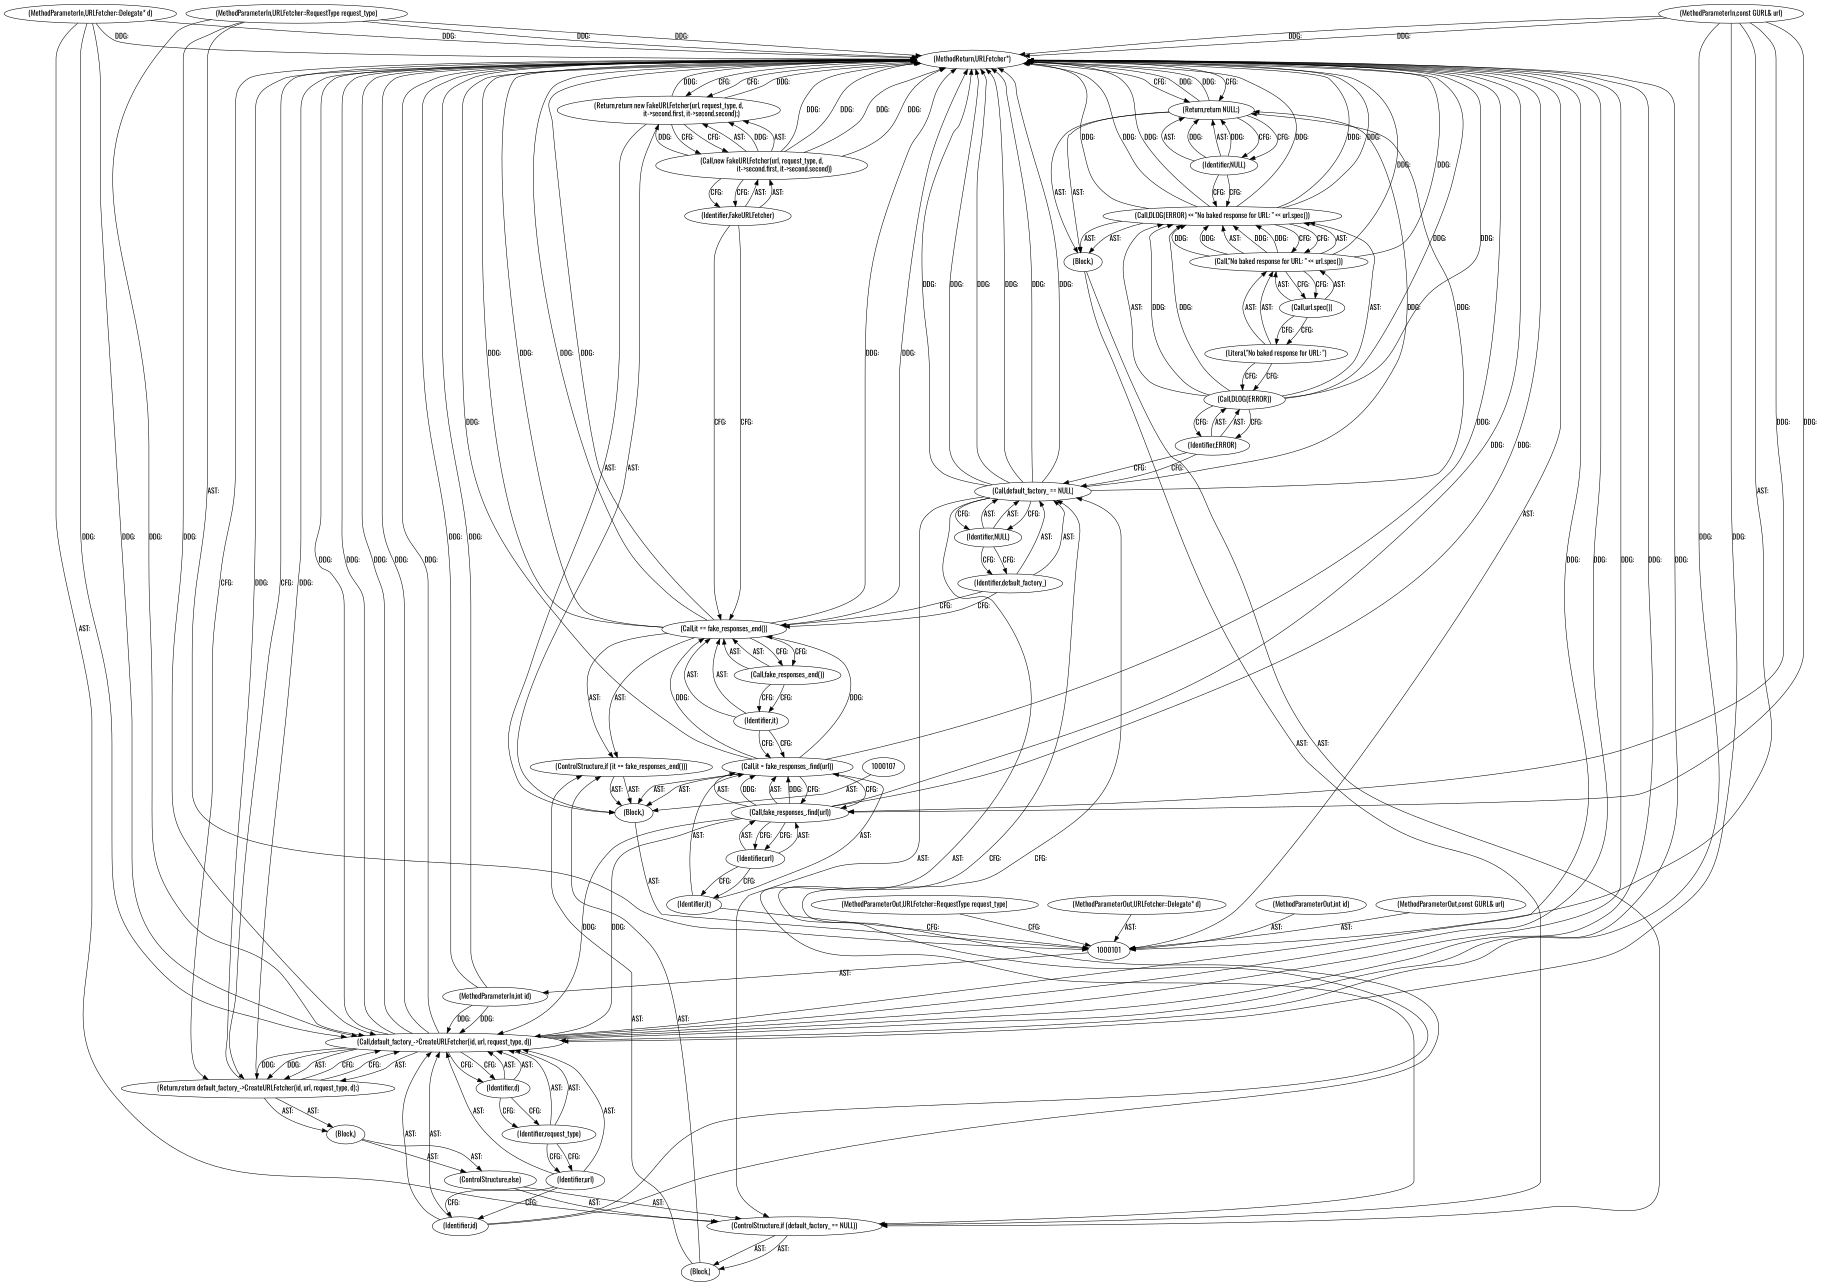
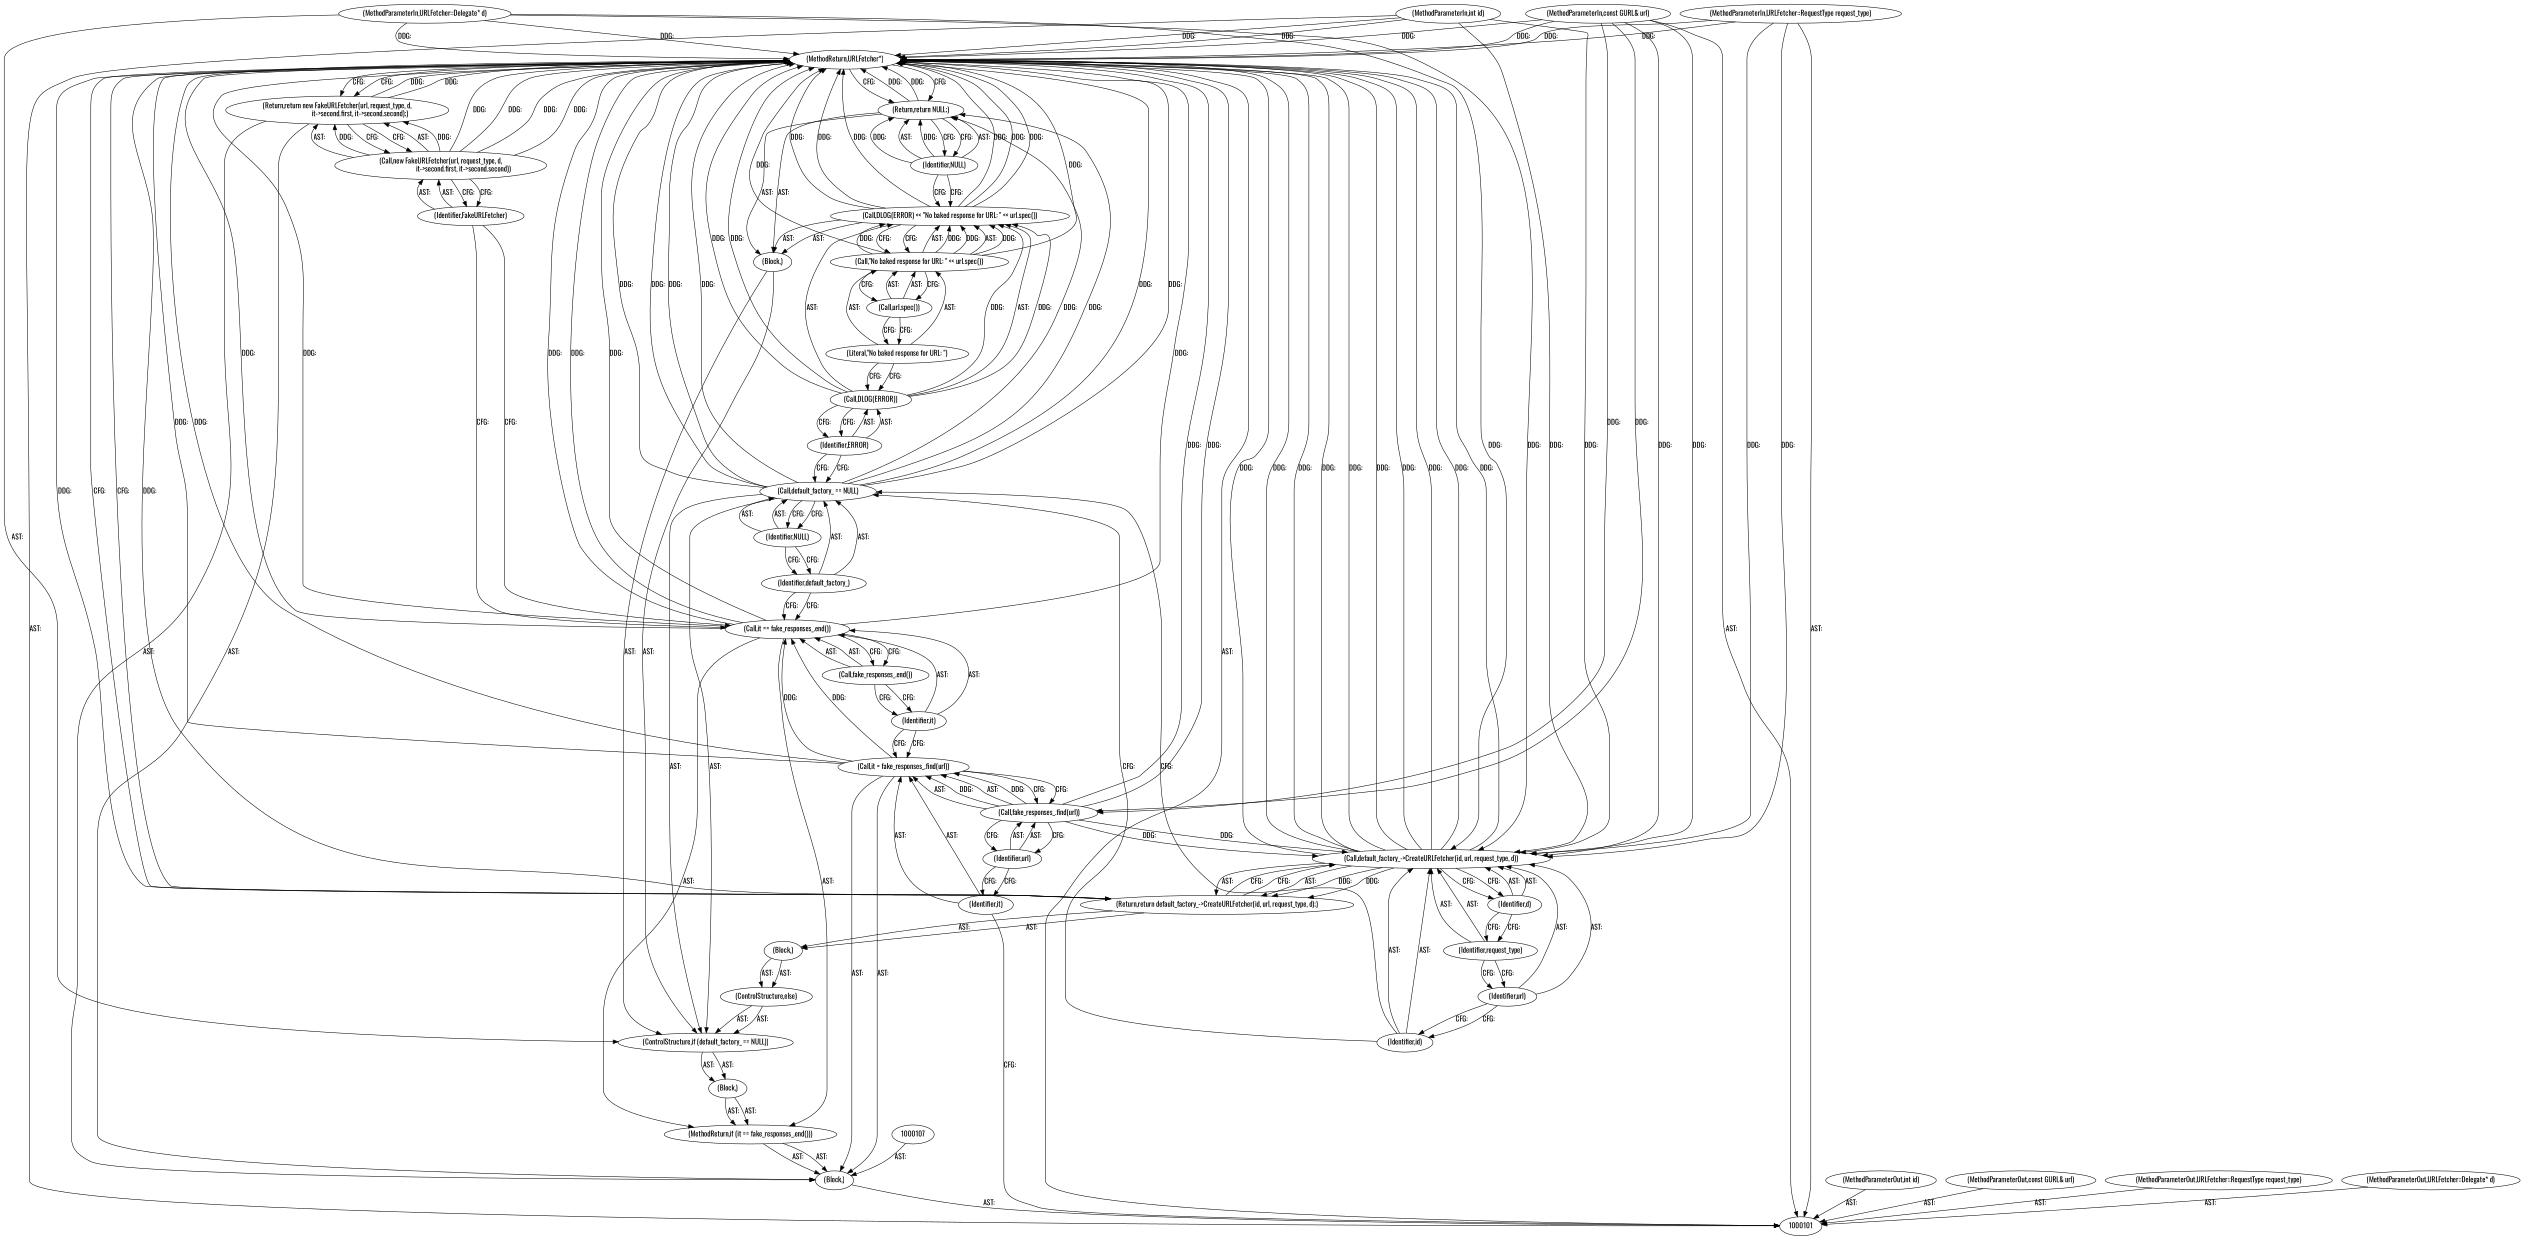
  digraph {
    fontname=Oswald
    node [fontname=Oswald]
    edge [fontname=Oswald]
    n1 [label="(MethodReturn,URLFetcher*)"]
    n2 [label="(Return,return NULL;)"]
    n3 [label="(Return,return default_factory_->CreateURLFetcher(id, url, request_type, d);)"]
    n4 [label="(Return,return new FakeURLFetcher(url, request_type, d,\n                             it->second.first, it->second.second);)"]
    1000101
    n6 [label="(Block,)"]
    n7 [label="(Identifier,NULL)"]
    n8 [label="(Block,)"]
    n9 [label="(Call,default_factory_->CreateURLFetcher(id, url, request_type, d))"]
    n10 [label="(Call,new FakeURLFetcher(url, request_type, d,\n                             it->second.first, it->second.second))"]
    n11 [label="(Block,)"]
    n12 [label="(Identifier,ERROR)"]
    n13 [label="(Call,DLOG(ERROR))"]
    n14 [label="(Call,default_factory_ == NULL)"]
    n15 [label="(Call,DLOG(ERROR) << \"No baked response for URL: \" << url.spec())"]
    n16 [label="(ControlStructure,if (default_factory_ == NULL))"]
    n17 [label="(Identifier,NULL)"]
    n18 [label="(Call,\"No baked response for URL: \" << url.spec())"]
    n19 [label="(Call,url.spec())"]
    n20 [label="(Literal,\"No baked response for URL: \")"]
    n21 [label="(ControlStructure,else)"]
    n22 [label="(Block,)"]
    n23 [label="(Identifier,d)"]
    n24 [label="(Identifier,request_type)"]
    n25 [label="(Identifier,id)"]
    n26 [label="(Identifier,url)"]
    n27 [label="(Identifier,FakeURLFetcher)"]
    n28 [label="(Call,it == fake_responses_.end())"]
    n29 [label="(Call,fake_responses_.end())"]
-   n30 [label="(ControlStructure,if (it == fake_responses_.end()))"]
+   n30 [label="(MethodReturn,if (it == fake_responses_.end()))"]
    n31 [label="(MethodParameterIn,int id)"]
    n32 [label="(MethodParameterOut,int id)"]
    n33 [label="(MethodParameterIn,const GURL& url)"]
    n34 [label="(Call,fake_responses_.find(url))"]
    n35 [label="(Call,it = fake_responses_.find(url))"]
    n36 [label="(Identifier,url)"]
    n37 [label="(MethodParameterOut,const GURL& url)"]
    n38 [label="(MethodParameterIn,URLFetcher::RequestType request_type)"]
    n39 [label="(MethodParameterOut,URLFetcher::RequestType request_type)"]
    n40 [label="(MethodParameterIn,URLFetcher::Delegate* d)"]
    n41 [label="(MethodParameterOut,URLFetcher::Delegate* d)"]
    n42 [label="(Identifier,it)"]
    n43 [label="(Identifier,it)"]
    n44 [label="(Identifier,default_factory_)"]
    1000107
    n1 -> n2 [label="CFG: "]
    n1 -> n2 [label="CFG: "]
    n1 -> n3 [label="CFG: "]
    n1 -> n3 [label="CFG: "]
    n1 -> n4 [label="CFG: "]
    n1 -> n4 [label="CFG: "]
    n1 -> 1000101 [label="AST: "]
    n2 -> n1 [label="DDG: "]
    n2 -> n1 [label="DDG: "]
    n2 -> n6 [label="AST: "]
    n2 -> n6 [label="AST: "]
    n2 -> n7 [label="CFG: "]
    n2 -> n7 [label="CFG: "]
    n3 -> n1 [label="DDG: "]
    n3 -> n1 [label="DDG: "]
    n3 -> n8 [label="AST: "]
    n3 -> n8 [label="AST: "]
    n3 -> n9 [label="CFG: "]
    n3 -> n9 [label="CFG: "]
    n4 -> n1 [label="DDG: "]
    n4 -> n1 [label="DDG: "]
    n4 -> n10 [label="CFG: "]
    n4 -> n10 [label="CFG: "]
    n4 -> n11 [label="AST: "]
    n4 -> n11 [label="AST: "]
    n6 -> n16 [label="AST: "]
    n6 -> n16 [label="AST: "]
    n7 -> n2 [label="AST: "]
    n7 -> n2 [label="DDG: "]
    n7 -> n2 [label="AST: "]
    n7 -> n2 [label="DDG: "]
    n7 -> n15 [label="CFG: "]
    n7 -> n15 [label="CFG: "]
    n8 -> n21 [label="AST: "]
    n8 -> n21 [label="AST: "]
    n9 -> n1 [label="DDG: "]
    n9 -> n1 [label="DDG: "]
    n9 -> n1 [label="DDG: "]
    n9 -> n1 [label="DDG: "]
    n9 -> n1 [label="DDG: "]
    n9 -> n1 [label="DDG: "]
    n9 -> n1 [label="DDG: "]
    n9 -> n1 [label="DDG: "]
    n9 -> n1 [label="DDG: "]
    n9 -> n1 [label="DDG: "]
    n9 -> n3 [label="AST: "]
    n9 -> n3 [label="DDG: "]
    n9 -> n3 [label="AST: "]
    n9 -> n3 [label="DDG: "]
    n9 -> n23 [label="CFG: "]
    n9 -> n23 [label="CFG: "]
    n10 -> n1 [label="DDG: "]
    n10 -> n1 [label="DDG: "]
    n10 -> n1 [label="DDG: "]
    n10 -> n1 [label="DDG: "]
    n10 -> n4 [label="AST: "]
    n10 -> n4 [label="DDG: "]
    n10 -> n4 [label="AST: "]
    n10 -> n4 [label="DDG: "]
    n10 -> n27 [label="CFG: "]
    n10 -> n27 [label="CFG: "]
    n11 -> 1000101 [label="AST: "]
    n12 -> n13 [label="AST: "]
    n12 -> n13 [label="AST: "]
    n12 -> n14 [label="CFG: "]
    n12 -> n14 [label="CFG: "]
    n13 -> n1 [label="DDG: "]
    n13 -> n1 [label="DDG: "]
    n13 -> n12 [label="CFG: "]
    n13 -> n12 [label="CFG: "]
    n13 -> n15 [label="AST: "]
    n13 -> n15 [label="DDG: "]
    n13 -> n15 [label="AST: "]
    n13 -> n15 [label="DDG: "]
    n14 -> n1 [label="DDG: "]
    n14 -> n1 [label="DDG: "]
    n14 -> n1 [label="DDG: "]
    n14 -> n1 [label="DDG: "]
    n14 -> n1 [label="DDG: "]
    n14 -> n1 [label="DDG: "]
    n14 -> n2 [label="DDG: "]
    n14 -> n2 [label="DDG: "]
    n14 -> n16 [label="AST: "]
    n14 -> n16 [label="AST: "]
    n14 -> n17 [label="CFG: "]
    n14 -> n17 [label="CFG: "]
    n15 -> n1 [label="DDG: "]
    n15 -> n1 [label="DDG: "]
    n15 -> n1 [label="DDG: "]
    n15 -> n1 [label="DDG: "]
    n15 -> n1 [label="DDG: "]
    n15 -> n1 [label="DDG: "]
    n15 -> n6 [label="AST: "]
    n15 -> n6 [label="AST: "]
    n15 -> n18 [label="CFG: "]
    n15 -> n18 [label="CFG: "]
    n16 -> n22 [label="AST: "]
    n16 -> n22 [label="AST: "]
    n17 -> n14 [label="AST: "]
    n17 -> n14 [label="AST: "]
    n17 -> n44 [label="CFG: "]
    n17 -> n44 [label="CFG: "]
    n18 -> n1 [label="DDG: "]
    n18 -> n1 [label="DDG: "]
    n18 -> n15 [label="AST: "]
    n18 -> n15 [label="DDG: "]
    n18 -> n15 [label="DDG: "]
    n18 -> n15 [label="AST: "]
    n18 -> n15 [label="DDG: "]
    n18 -> n15 [label="DDG: "]
    n18 -> n19 [label="CFG: "]
    n18 -> n19 [label="CFG: "]
    n19 -> n18 [label="AST: "]
    n19 -> n18 [label="AST: "]
    n19 -> n20 [label="CFG: "]
    n19 -> n20 [label="CFG: "]
    n20 -> n13 [label="CFG: "]
    n20 -> n13 [label="CFG: "]
    n20 -> n18 [label="AST: "]
    n20 -> n18 [label="AST: "]
    n21 -> n16 [label="AST: "]
    n21 -> n16 [label="AST: "]
    n22 -> n30 [label="AST: "]
    n22 -> n30 [label="AST: "]
    n23 -> n9 [label="AST: "]
    n23 -> n9 [label="AST: "]
    n23 -> n24 [label="CFG: "]
    n23 -> n24 [label="CFG: "]
    n24 -> n9 [label="AST: "]
    n24 -> n9 [label="AST: "]
    n24 -> n26 [label="CFG: "]
    n24 -> n26 [label="CFG: "]
    n25 -> n9 [label="AST: "]
    n25 -> n9 [label="AST: "]
    n25 -> n14 [label="CFG: "]
    n25 -> n14 [label="CFG: "]
    n26 -> n9 [label="AST: "]
    n26 -> n9 [label="AST: "]
    n26 -> n25 [label="CFG: "]
    n26 -> n25 [label="CFG: "]
    n27 -> n10 [label="AST: "]
    n27 -> n10 [label="AST: "]
    n27 -> n28 [label="CFG: "]
    n27 -> n28 [label="CFG: "]
    n28 -> n1 [label="DDG: "]
    n28 -> n1 [label="DDG: "]
    n28 -> n1 [label="DDG: "]
    n28 -> n1 [label="DDG: "]
    n28 -> n1 [label="DDG: "]
    n28 -> n1 [label="DDG: "]
    n28 -> n29 [label="CFG: "]
    n28 -> n29 [label="CFG: "]
    n28 -> n30 [label="AST: "]
    n28 -> n30 [label="AST: "]
    n29 -> n28 [label="AST: "]
    n29 -> n28 [label="AST: "]
    n29 -> n43 [label="CFG: "]
    n29 -> n43 [label="CFG: "]
    n30 -> n11 [label="AST: "]
    n30 -> n11 [label="AST: "]
    n31 -> n1 [label="DDG: "]
    n31 -> n1 [label="DDG: "]
-   1000101 -> n31 [label="AST: "]
+   n31 -> 1000101 [label="AST: "]
    n31 -> n9 [label="DDG: "]
    n31 -> n9 [label="DDG: "]
    n32 -> 1000101 [label="AST: "]
    n33 -> n1 [label="DDG: "]
    n33 -> n1 [label="DDG: "]
    n33 -> 1000101 [label="AST: "]
    n33 -> n9 [label="DDG: "]
    n33 -> n9 [label="DDG: "]
    n33 -> n34 [label="DDG: "]
    n33 -> n34 [label="DDG: "]
    n34 -> n1 [label="DDG: "]
    n34 -> n1 [label="DDG: "]
    n34 -> n9 [label="DDG: "]
    n34 -> n9 [label="DDG: "]
    n34 -> n35 [label="AST: "]
    n34 -> n35 [label="DDG: "]
    n34 -> n35 [label="AST: "]
    n34 -> n35 [label="DDG: "]
    n34 -> n36 [label="CFG: "]
    n34 -> n36 [label="CFG: "]
    n35 -> n1 [label="DDG: "]
    n35 -> n1 [label="DDG: "]
    n35 -> n11 [label="AST: "]
    n35 -> n11 [label="AST: "]
    n35 -> n28 [label="DDG: "]
    n35 -> n28 [label="DDG: "]
    n35 -> n34 [label="CFG: "]
    n35 -> n34 [label="CFG: "]
    n36 -> n34 [label="AST: "]
    n36 -> n34 [label="AST: "]
    n36 -> n42 [label="CFG: "]
    n36 -> n42 [label="CFG: "]
    n37 -> 1000101 [label="AST: "]
    n38 -> n1 [label="DDG: "]
    n38 -> n1 [label="DDG: "]
    n38 -> 1000101 [label="AST: "]
    n38 -> n9 [label="DDG: "]
    n38 -> n9 [label="DDG: "]
-   n39 -> 1000101 [label="CFG: "]
+   n39 -> 1000101 [label="AST: "]
    n40 -> n1 [label="DDG: "]
    n40 -> n1 [label="DDG: "]
    n40 -> n9 [label="DDG: "]
    n40 -> n9 [label="DDG: "]
    n40 -> n16 [label="AST: "]
    n41 -> 1000101 [label="AST: "]
    n42 -> 1000101 [label="CFG: "]
    n42 -> n35 [label="AST: "]
    n42 -> n35 [label="AST: "]
    n43 -> n28 [label="AST: "]
    n43 -> n28 [label="AST: "]
    n43 -> n35 [label="CFG: "]
    n43 -> n35 [label="CFG: "]
    n44 -> n14 [label="AST: "]
    n44 -> n14 [label="AST: "]
    n44 -> n28 [label="CFG: "]
    n44 -> n28 [label="CFG: "]
    1000107 -> n11 [label="AST: "]
  }
